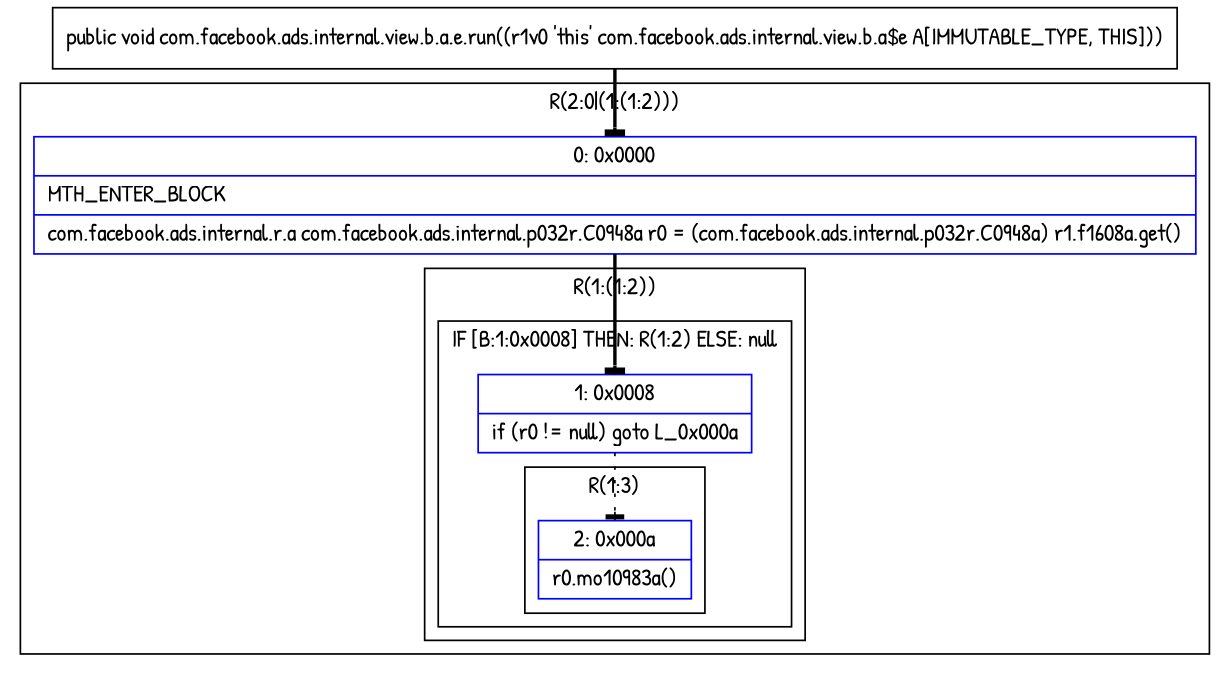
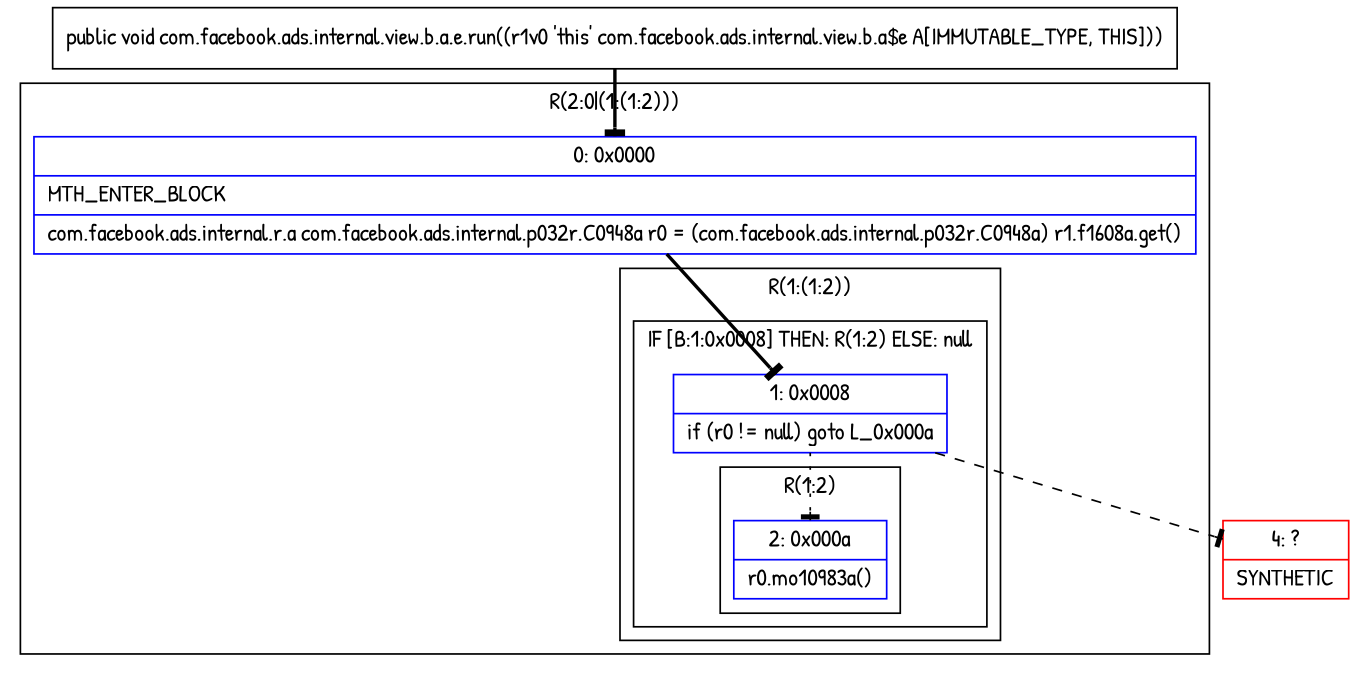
  digraph {
    fontname="Patrick Hand"
    node [color=blue fontname="Patrick Hand" shape=record]
    edge [arrowhead=tee fontname="Patrick Hand" style=bold]
    n1 [label="{2\:\ 0x000a|r0.mo10983a()\l}"]
    n2 [label="{1\:\ 0x0008|if (r0 != null) goto L_0x000a\l}"]
    n3 [label="{0\:\ 0x0000|MTH_ENTER_BLOCK\l|com.facebook.ads.internal.r.a com.facebook.ads.internal.p032r.C0948a r0 = (com.facebook.ads.internal.p032r.C0948a) r1.f1608a.get()\l}"]
+   n4 [color=red label="{4\:\ ?|SYNTHETIC\l}"]
    n5 [label="{public void com.facebook.ads.internal.view.b.a.e.run((r1v0 'this' com.facebook.ads.internal.view.b.a$e A[IMMUTABLE_TYPE, THIS])) }" color=""]
    subgraph cluster_1 {
      label="R(2:0|(1:(1:2)))"
      n3
      subgraph cluster_2 {
        label="R(1:(1:2))"
        subgraph cluster_3 {
          label="IF [B:1:0x0008] THEN: R(1:2) ELSE: null"
          n2
          subgraph cluster_4 {
-           label="R(1:3)"
+           label="R(1:2)"
            n1
          }
        }
      }
    }
    n2 -> n1 [style=dotted]
+   n2 -> n4 [style=dashed]
    n3 -> n2
    n5 -> n3
  }
